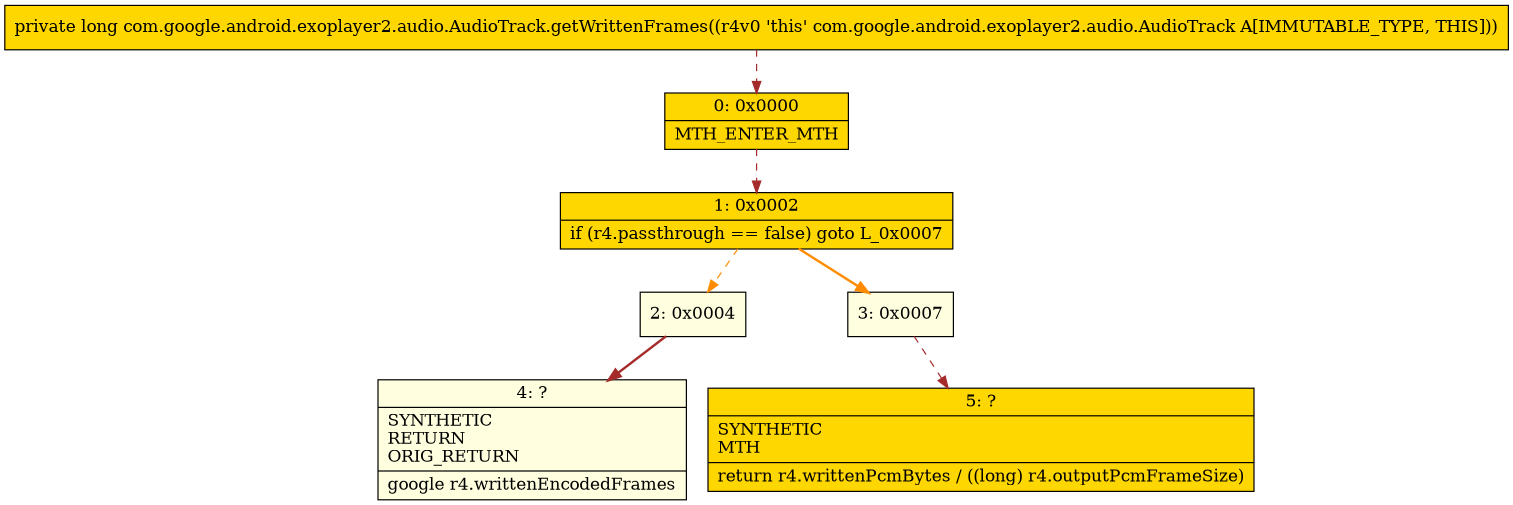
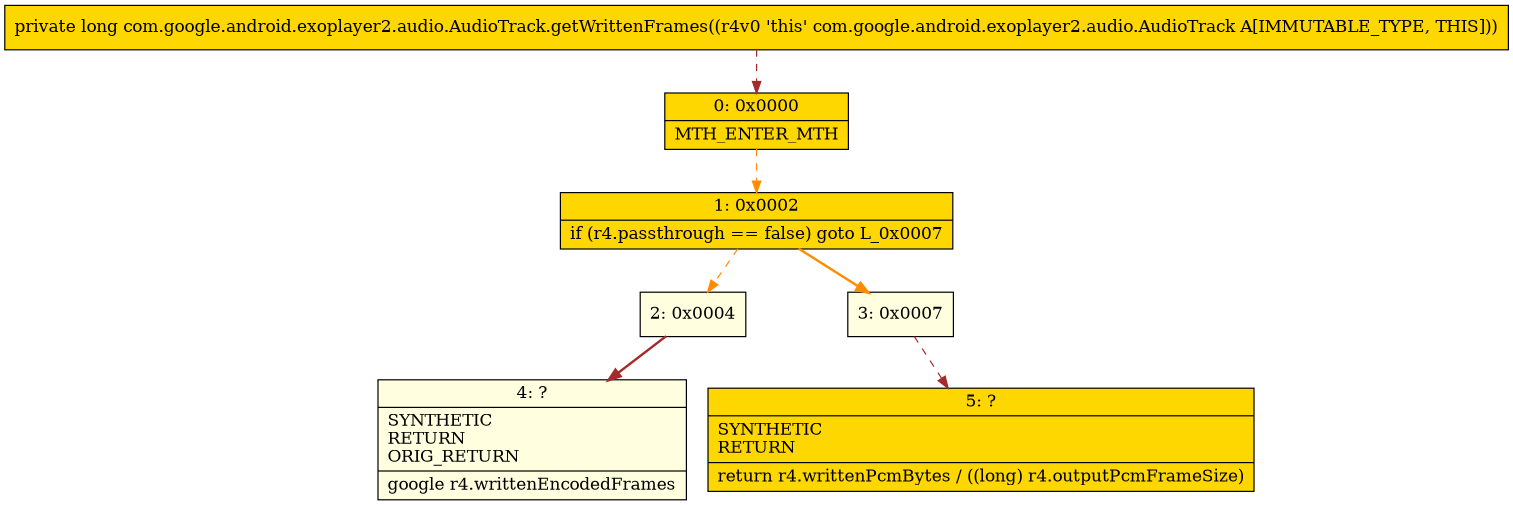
  digraph {
    node [fillcolor=gold shape=record style=filled]
    edge [color=darkorange style=dashed]
    n1 [label="{0\:\ 0x0000|MTH_ENTER_MTH\l}"]
    n2 [label="{1\:\ 0x0002|if (r4.passthrough == false) goto L_0x0007\l}"]
    n3 [fillcolor=lightyellow label="{2\:\ 0x0004}"]
    n4 [fillcolor=lightyellow label="{3\:\ 0x0007}"]
    n5 [fillcolor=lightyellow label="{4\:\ ?|SYNTHETIC\lRETURN\lORIG_RETURN\l|google r4.writtenEncodedFrames\l}"]
-   n6 [label="{5\:\ ?|SYNTHETIC\lMTH\l|return r4.writtenPcmBytes \/ ((long) r4.outputPcmFrameSize)\l}"]
+   n6 [label="{5\:\ ?|SYNTHETIC\lRETURN\l|return r4.writtenPcmBytes \/ ((long) r4.outputPcmFrameSize)\l}"]
    n7 [label="{private long com.google.android.exoplayer2.audio.AudioTrack.getWrittenFrames((r4v0 'this' com.google.android.exoplayer2.audio.AudioTrack A[IMMUTABLE_TYPE, THIS])) }"]
-   n1 -> n2 [color=brown]
+   n1 -> n2
    n2 -> n3
    n2 -> n4 [style=bold]
    n3 -> n5 [color=brown style=bold]
    n4 -> n6 [color=brown]
    n7 -> n1 [color=brown]
  }
